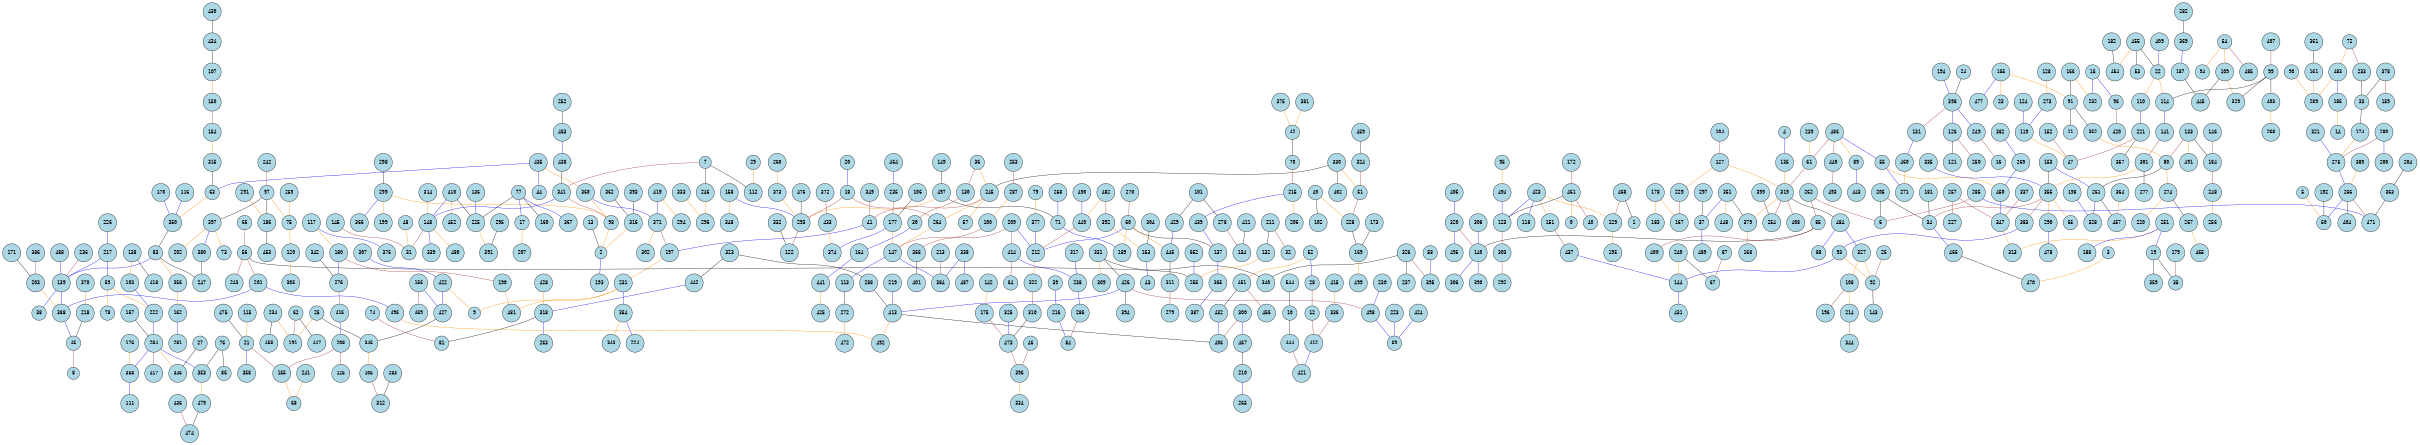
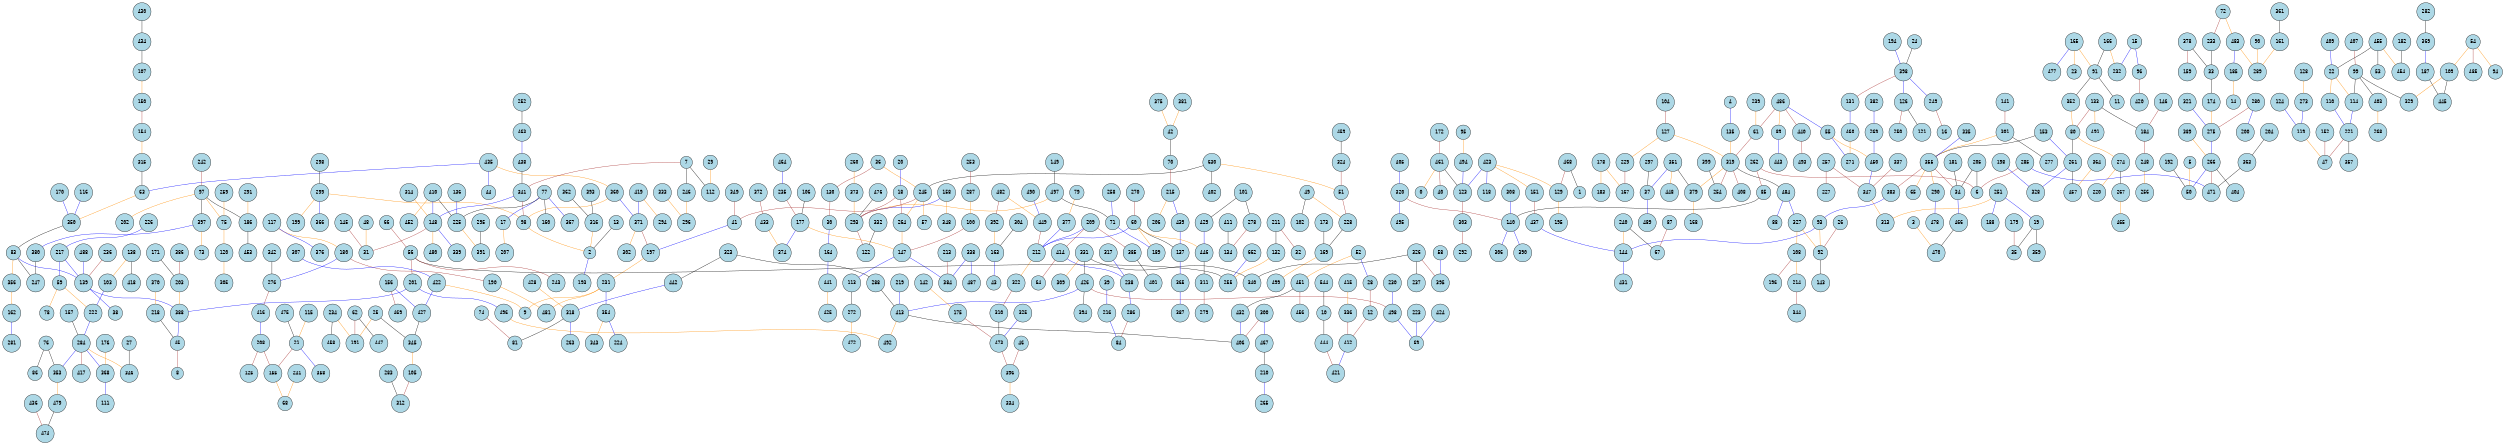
  graph {
    fontname="DejaVu Sans Mono"
    node [fillcolor=lightblue fontname="DejaVu Sans Mono" shape=circle style=filled]
    edge [color=darkorange fontname="DejaVu Sans Mono"]
    323
    442
    288
    318
    413
    81
    263
    414
    238
    64
    286
    84
    217
    139
    59
    388
    38
    222
    78
    45
    405
    320
    140
    495
    306
    390
    83
    247
    356
    162
    437
    144
    431
    331
    340
    426
    309
    394
    498
    314
    148
    31
    480
    339
    117
    180
    376
    190
    276
    481
    416
    422
    427
    9
    345
    105
    275
    266
    50
    471
    404
    107
    150
    154
    315
    496
    492
    178
    183
    167
    325
    473
    396
    334
    273
    119
    47
    369
    187
    445
    439
    137
    365
    387
    406
    380
    55
    450
    271
    347
    313
    153
    355
    261
    34
    290
    65
    383
    328
    457
    284
    466
    478
    93
    109
    329
    299
    98
    199
    366
    2
    193
    186
    453
    209
    212
    385
    322
    401
    310
    89
    443
    455
    454
    53
    22
    114
    110
    17
    207
    158
    348
    293
    122
    341
    52
    451
    28
    432
    456
    12
    113
    272
    472
    301
    277
    58
    395
    371
    302
    197
    231
    234
    458
    191
    54
    485
    94
    440
    493
    152
    92
    143
    173
    169
    499
    435
    360
    63
    44
    350
    133
    491
    80
    184
    274
    248
    145
    281
    354
    225
    391
    423
    151
    129
    123
    118
    195
    303
    108
    214
    196
    344
    177
    374
    147
    384
    497
    71
    189
    163
    43
    326
    237
    138
    418
    103
    343
    224
    208
    155
    125
    68
    410
    452
    194
    398
    131
    126
    249
    460
    121
    250
    16
    36
    245
    130
    264
    41
    57
    30
    382
    269
    233
    33
    174
    56
    255
    201
    243
    292
    215
    206
    220
    267
    240
    67
    488
    97
    75
    397
    202
    120
    73
    46
    142
    175
    13
    304
    141
    221
    363
    218
    8
    441
    425
    101
    278
    429
    134
    446
    91
    352
    11
    127
    319
    229
    379
    484
    254
    408
    168
    327
    88
    69
    205
    6
    246
    296
    424
    412
    421
    60
    311
    279
    66
    77
    367
    160
    228
    258
    99
    403
    268
    353
    368
    346
    417
    479
    111
    474
    100
    211
    32
    132
    61
    305
    470
    72
    483
    289
    185
    14
    49
    102
    252
    463
    438
    48
    5
    161
    465
    18
    300
    467
    210
    251
    188
    19
    359
    35
    76
    86
    15
    96
    232
    420
    7
    112
    85
-   400
    392
    285
    116
    n355 [label=544]
    10
    444
    297
    37
    489
    256
    372
    433
    482
    449
    415
    336
    419
    294
-   330
+   330 [label=630]
    51
    402
    226
    259
    468
    1
    265
    26
    375
    42
    70
    291
    164
    407
    409
    316
    486
    235
    135
    79
    377
    21
    358
    74
    176
    461
    40
    0
    373
    182
    434
    476
    n403 [label=662]
    430
    333
    39
    216
    253
    287
    317
    351
    448
    298
    165
    477
    23
    104
    90
    393
    149
    179
    3
    411
    386
    203
    436
    24
    170
    166
    128
    25
    308
    312
    95
    494
    157
    332
    307
    257
    227
    62
    447
    262
    29
    156
    469
    146
    324
    87
    219
    172
    295
    124
    459
    338
    487
    181
    20
    357
    192
    239
    428
    270
    4
    106
    381
    389
    230
    242
    241
    464
    361
    136
    378
    159
    171
    198
    364
    236
    342
    223
    204
    475
    115
    490
    337
    280
    200
    282
    321
    370
    362
    335
    349
    283
    213
    260
    27
    399
    323 -- 442 [color=black]
    323 -- 288 [color=black]
    442 -- 318 [color=blue]
    288 -- 413 [color=black]
    318 -- 81 [color=black]
    318 -- 263 [color=blue]
    413 -- 492
    413 -- 406 [color=black]
    414 -- 238 [color=blue]
    414 -- 64 [color=brown]
    238 -- 286 [color=blue]
    286 -- 84 [color=brown]
    217 -- 139 [color=blue]
    217 -- 59 [color=blue]
    139 -- 388 [color=blue]
    139 -- 38 [color=blue]
    59 -- 222
    59 -- 78
    388 -- 45 [color=blue]
    222 -- 284 [color=blue]
    45 -- 8 [color=brown]
    405 -- 320 [color=blue]
    320 -- 140 [color=brown]
    320 -- 495 [color=blue]
    140 -- 306 [color=blue]
    140 -- 390 [color=blue]
    83 -- 139 [color=blue]
    83 -- 247 [color=black]
    83 -- 356
    356 -- 162
    162 -- 281 [color=blue]
    437 -- 144 [color=blue]
    144 -- 431 [color=blue]
    331 -- 340 [color=black]
    331 -- 426 [color=black]
    331 -- 309
    426 -- 413 [color=blue]
    426 -- 394 [color=black]
    426 -- 498 [color=brown]
    498 -- 69 [color=blue]
    314 -- 148
    148 -- 31 [color=brown]
    148 -- 480
    148 -- 339 [color=blue]
    117 -- 180
    117 -- 376 [color=blue]
    180 -- 190 [color=brown]
    180 -- 276 [color=blue]
    190 -- 481
    276 -- 416 [color=brown]
    416 -- 208 [color=blue]
    422 -- 427 [color=blue]
    422 -- 9
    427 -- 345 [color=black]
    345 -- 105
    105 -- 312 [color=brown]
    275 -- 266 [color=blue]
    266 -- 50 [color=blue]
    266 -- 471 [color=brown]
    266 -- 404 [color=black]
    107 -- 150
    150 -- 154 [color=brown]
    154 -- 315
    315 -- 63 [color=black]
    496 -- 492
    178 -- 183
    178 -- 167
    325 -- 473 [color=blue]
    473 -- 396 [color=brown]
    396 -- 334
    273 -- 119 [color=blue]
    119 -- 47
    369 -- 187 [color=blue]
    187 -- 445 [color=black]
    439 -- 137 [color=blue]
    137 -- 365 [color=blue]
    365 -- 387 [color=blue]
    380 -- 247 [color=black]
    55 -- 450
    55 -- 271 [color=blue]
    450 -- 347 [color=blue]
    347 -- 313
    153 -- 355 [color=black]
    153 -- 261 [color=blue]
    355 -- 34 [color=brown]
    355 -- 290
    355 -- 65
    355 -- 383 [color=brown]
    261 -- 328 [color=blue]
    261 -- 457 [color=black]
    34 -- 466 [color=blue]
    290 -- 478 [color=blue]
    383 -- 93 [color=blue]
    284 -- 353 [color=blue]
    284 -- 368 [color=blue]
    284 -- 346
    284 -- 417 [color=brown]
    466 -- 470 [color=black]
    93 -- 144 [color=blue]
    93 -- 92
    109 -- 445 [color=black]
    109 -- 329
    299 -- 98
    299 -- 199
    299 -- 366 [color=blue]
    98 -- 2
    2 -- 193 [color=blue]
    186 -- 453 [color=black]
    209 -- 414 [color=brown]
    209 -- 212 [color=blue]
    209 -- 385 [color=brown]
    212 -- 322
    385 -- 401 [color=black]
    322 -- 310 [color=brown]
    310 -- 473 [color=black]
    89 -- 443 [color=blue]
    455 -- 454
    455 -- 53 [color=black]
    455 -- 22 [color=black]
    22 -- 114
    22 -- 110
-   114 -- 141 [color=blue]
+   114 -- 221 [color=blue]
    110 -- 221 [color=blue]
    17 -- 207
    158 -- 348
    158 -- 293 [color=blue]
    293 -- 122 [color=brown]
    341 -- 148 [color=blue]
    341 -- 98 [color=brown]
    52 -- 451
    52 -- 28 [color=blue]
    451 -- 432 [color=black]
    451 -- 456 [color=brown]
    28 -- 12 [color=brown]
    432 -- 406 [color=blue]
    12 -- 412 [color=brown]
    113 -- 272 [color=black]
    272 -- 472
    301 -- 355
    301 -- 277 [color=black]
    58 -- 395 [color=blue]
    371 -- 302
    371 -- 197 [color=brown]
    197 -- 231
    231 -- 481
    231 -- 9
    231 -- 354 [color=blue]
    234 -- 458 [color=black]
    234 -- 191
    54 -- 109
    54 -- 485 [color=brown]
    54 -- 94
    440 -- 493 [color=brown]
    152 -- 47 [color=brown]
    92 -- 143 [color=black]
    173 -- 169 [color=black]
    169 -- 499
    435 -- 360
    435 -- 63 [color=blue]
    435 -- 44 [color=blue]
    360 -- 98
    360 -- 371 [color=blue]
    63 -- 350
    350 -- 83 [color=black]
    133 -- 491
    133 -- 80 [color=brown]
    133 -- 184 [color=black]
    80 -- 261 [color=black]
    80 -- 274
    184 -- 248 [color=brown]
    274 -- 220
    274 -- 267 [color=black]
    248 -- 256
    145 -- 31 [color=brown]
    354 -- 343
    354 -- 224 [color=blue]
    225 -- 391
    423 -- 151
    423 -- 129
    423 -- 123 [color=blue]
    423 -- 118 [color=blue]
    151 -- 437 [color=brown]
    129 -- 195
    123 -- 303 [color=brown]
    303 -- 292 [color=brown]
    108 -- 214
    108 -- 196 [color=brown]
    214 -- 344 [color=brown]
    177 -- 374 [color=blue]
    177 -- 147
    147 -- 113 [color=blue]
    147 -- 384 [color=blue]
    497 -- 293
    497 -- 71 [color=black]
    71 -- 189 [color=blue]
    163 -- 43 [color=blue]
    326 -- 340 [color=black]
    326 -- 395 [color=brown]
    326 -- 237 [color=black]
    138 -- 418 [color=black]
    138 -- 103
    103 -- 222 [color=blue]
    208 -- 155 [color=brown]
    208 -- 125 [color=brown]
    155 -- 68
    410 -- 148 [color=blue]
    410 -- 225 [color=black]
    410 -- 452
    194 -- 398 [color=blue]
    398 -- 131 [color=brown]
    398 -- 126 [color=blue]
    398 -- 249 [color=blue]
    131 -- 460 [color=blue]
    126 -- 121 [color=black]
    126 -- 250 [color=brown]
    249 -- 16 [color=brown]
    460 -- 271
    36 -- 245
    36 -- 130 [color=brown]
    245 -- 264
    245 -- 41 [color=brown]
    245 -- 57
    130 -- 30 [color=brown]
    264 -- 147
    41 -- 197 [color=blue]
    30 -- 164 [color=blue]
    382 -- 269 [color=blue]
    269 -- 450 [color=blue]
    233 -- 33 [color=black]
    33 -- 174 [color=black]
    174 -- 275
    56 -- 255 [color=black]
    56 -- 201 [color=brown]
    56 -- 243 [color=brown]
    201 -- 388 [color=blue]
    201 -- 496 [color=blue]
    215 -- 439 [color=blue]
    215 -- 206
    267 -- 465
    240 -- 144
    240 -- 67 [color=black]
    488 -- 139 [color=blue]
    97 -- 186 [color=black]
    97 -- 75
    97 -- 397 [color=black]
-   397 -- 202
+   97 -- 202
    75 -- 120
    397 -- 380 [color=blue]
    397 -- 73
    120 -- 305
    46 -- 396 [color=brown]
    142 -- 175
    175 -- 473 [color=brown]
    13 -- 2 [color=black]
    304 -- 163 [color=black]
    141 -- 301 [color=brown]
    221 -- 47 [color=brown]
    221 -- 357 [color=black]
    363 -- 471 [color=black]
    218 -- 45 [color=black]
    441 -- 425
    101 -- 278 [color=black]
    101 -- 429 [color=black]
    278 -- 134 [color=brown]
    429 -- 446 [color=blue]
    446 -- 311 [color=black]
    91 -- 352 [color=black]
    91 -- 11 [color=black]
    352 -- 80
    127 -- 319
    127 -- 229
    319 -- 379
    319 -- 484 [color=black]
    319 -- 254 [color=brown]
    319 -- 408 [color=brown]
    229 -- 167 [color=brown]
    379 -- 168
    484 -- 327 [color=blue]
    484 -- 88 [color=blue]
    327 -- 92
    327 -- 108
    205 -- 34 [color=black]
    205 -- 6 [color=black]
    246 -- 296
    424 -- 69 [color=blue]
    412 -- 421 [color=blue]
    60 -- 137 [color=black]
    60 -- 212 [color=blue]
    60 -- 189
    60 -- 446
    311 -- 279 [color=brown]
    66 -- 56 [color=brown]
    77 -- 17 [color=blue]
    77 -- 225 [color=black]
    77 -- 367 [color=blue]
    77 -- 160 [color=black]
    228 -- 169 [color=black]
    258 -- 71 [color=blue]
    99 -- 329 [color=black]
    99 -- 114 [color=black]
    99 -- 403 [color=black]
    403 -- 268
    353 -- 479
    368 -- 111 [color=blue]
    479 -- 474 [color=black]
    100 -- 147 [color=brown]
    211 -- 32 [color=brown]
    211 -- 132 [color=black]
    132 -- 255
    61 -- 319 [color=brown]
    72 -- 233 [color=brown]
    72 -- 483
    483 -- 289
    483 -- 185 [color=blue]
    185 -- 14
    49 -- 228
    49 -- 102 [color=black]
    252 -- 463 [color=black]
    463 -- 438 [color=blue]
    438 -- 341 [color=black]
    48 -- 31
    5 -- 50
    161 -- 289
    18 -- 293 [color=brown]
    18 -- 264 [color=brown]
    300 -- 406 [color=brown]
    300 -- 467 [color=blue]
    467 -- 210 [color=black]
    210 -- 265 [color=blue]
    251 -- 313
    251 -- 188 [color=blue]
    251 -- 19 [color=blue]
    19 -- 359 [color=black]
    19 -- 35 [color=black]
    76 -- 353 [color=black]
    76 -- 86 [color=black]
    15 -- 96 [color=blue]
    15 -- 232 [color=blue]
    96 -- 420 [color=brown]
    7 -- 341 [color=brown]
    7 -- 246 [color=black]
    7 -- 112 [color=black]
    85 -- 140 [color=black]
-   85 -- 400 [color=brown]
    392 -- 163
    285 -- 471 [color=blue]
    285 -- 6 [color=brown]
    116 -- 350 [color=blue]
    n355 -- 10 [color=black]
    10 -- 444 [color=black]
    444 -- 421 [color=brown]
    297 -- 37 [color=black]
    37 -- 489 [color=blue]
    372 -- 433 [color=brown]
    433 -- 374
    482 -- 392 [color=brown]
    482 -- 449
    449 -- 212 [color=brown]
    415 -- 336
    336 -- 412 [color=brown]
    419 -- 371 [color=blue]
    419 -- 294
    330 -- 245 [color=black]
    330 -- 51
    330 -- 402 [color=black]
    51 -- 228 [color=brown]
    226 -- 217 [color=blue]
    259 -- 75
    468 -- 129 [color=brown]
    468 -- 1 [color=black]
    26 -- 92 [color=brown]
    375 -- 42
    42 -- 70 [color=black]
    70 -- 215 [color=brown]
    291 -- 186
    164 -- 441 [color=blue]
    407 -- 99 [color=brown]
    409 -- 22 [color=blue]
    316 -- 2
    486 -- 55 [color=blue]
    486 -- 89
    486 -- 440 [color=brown]
    486 -- 61 [color=brown]
    235 -- 177 [color=brown]
    135 -- 319
    79 -- 377
    377 -- 212 [color=blue]
    21 -- 155 [color=brown]
    21 -- 358 [color=blue]
    74 -- 81 [color=brown]
    176 -- 368
    461 -- 123 [color=black]
    461 -- 40 [color=brown]
    461 -- 0
    373 -- 293
    182 -- 454 [color=black]
    434 -- 107 [color=black]
    476 -- 293 [color=black]
    n403 -- 255 [color=blue]
    430 -- 434 [color=black]
    333 -- 296
    39 -- 216 [color=blue]
    216 -- 84 [color=blue]
    253 -- 287 [color=brown]
    287 -- 100
    317 -- 238 [color=blue]
    351 -- 379 [color=black]
    351 -- 37 [color=blue]
    351 -- 448
    298 -- 299 [color=black]
    165 -- 91
    165 -- 477 [color=blue]
    165 -- 23
    104 -- 127 [color=brown]
    90 -- 289
    393 -- 316 [color=black]
    149 -- 497 [color=black]
    179 -- 35 [color=brown]
    3 -- 470
    411 -- 134 [color=black]
    386 -- 203 [color=brown]
    203 -- 388
    436 -- 474 [color=brown]
    24 -- 398 [color=black]
    170 -- 350 [color=blue]
    166 -- 91 [color=black]
    166 -- 232
    128 -- 273
    25 -- 345 [color=black]
    25 -- 191
    308 -- 140 [color=blue]
    95 -- 494
    494 -- 123 [color=blue]
    157 -- 284 [color=black]
    332 -- 122 [color=black]
    307 -- 422 [color=blue]
    257 -- 347 [color=brown]
    257 -- 227 [color=brown]
    62 -- 191 [color=brown]
    62 -- 447 [color=black]
    262 -- 6 [color=brown]
    262 -- 85 [color=brown]
    29 -- 112
    156 -- 427 [color=blue]
    156 -- 469 [color=brown]
    146 -- 184 [color=brown]
    324 -- 51 [color=brown]
    87 -- 67 [color=brown]
    219 -- 413 [color=blue]
    172 -- 461 [color=brown]
    295 -- 391 [color=black]
    124 -- 119 [color=blue]
    459 -- 324 [color=black]
    338 -- 384 [color=blue]
    338 -- 487 [color=blue]
    181 -- 34 [color=black]
    20 -- 18 [color=blue]
    192 -- 50 [color=black]
    239 -- 61
    428 -- 318
    270 -- 60 [color=brown]
    4 -- 135 [color=blue]
    106 -- 177 [color=black]
    381 -- 42
    389 -- 266
    230 -- 498 [color=blue]
    242 -- 97 [color=brown]
    241 -- 68
    464 -- 235 [color=blue]
    361 -- 161 [color=black]
    136 -- 225 [color=blue]
    378 -- 33 [color=black]
    378 -- 159 [color=brown]
    171 -- 203 [color=black]
    198 -- 328 [color=blue]
    364 -- 457
    236 -- 139 [color=brown]
    342 -- 276 [color=black]
    223 -- 69 [color=blue]
    204 -- 363 [color=black]
    475 -- 21 [color=black]
    115 -- 21
    490 -- 449 [color=blue]
    337 -- 347 [color=brown]
    280 -- 275 [color=brown]
    280 -- 200 [color=blue]
    282 -- 369 [color=black]
    321 -- 275 [color=blue]
    370 -- 218
    362 -- 316 [color=black]
    335 -- 355 [color=blue]
    349 -- 41 [color=brown]
    283 -- 312 [color=black]
    213 -- 384 [color=brown]
    260 -- 373
    27 -- 346 [color=black]
    399 -- 254 [color=black]
  }
